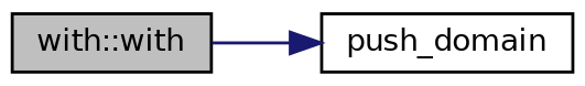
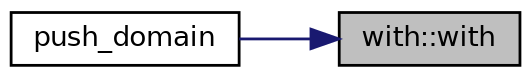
  digraph {
    rankdir=LR
    node [color=black fontname=Helvetica fontsize=10 shape=record style=filled]
    n1 [fillcolor=grey75 fontcolor=black height=0.2 label="with::with" width=0.4]
    n2 [fillcolor=white height=0.2 label=push_domain width=0.4]
-   n1 -> n2 [color=midnightblue fontname=Helvetica fontsize=10 labelfontname=Helvetica labelfontsize=10 style=solid]
+   n2 -> n1 [color=midnightblue fontname=Helvetica fontsize=10 labelfontname=Helvetica labelfontsize=10 style=solid]
  }
